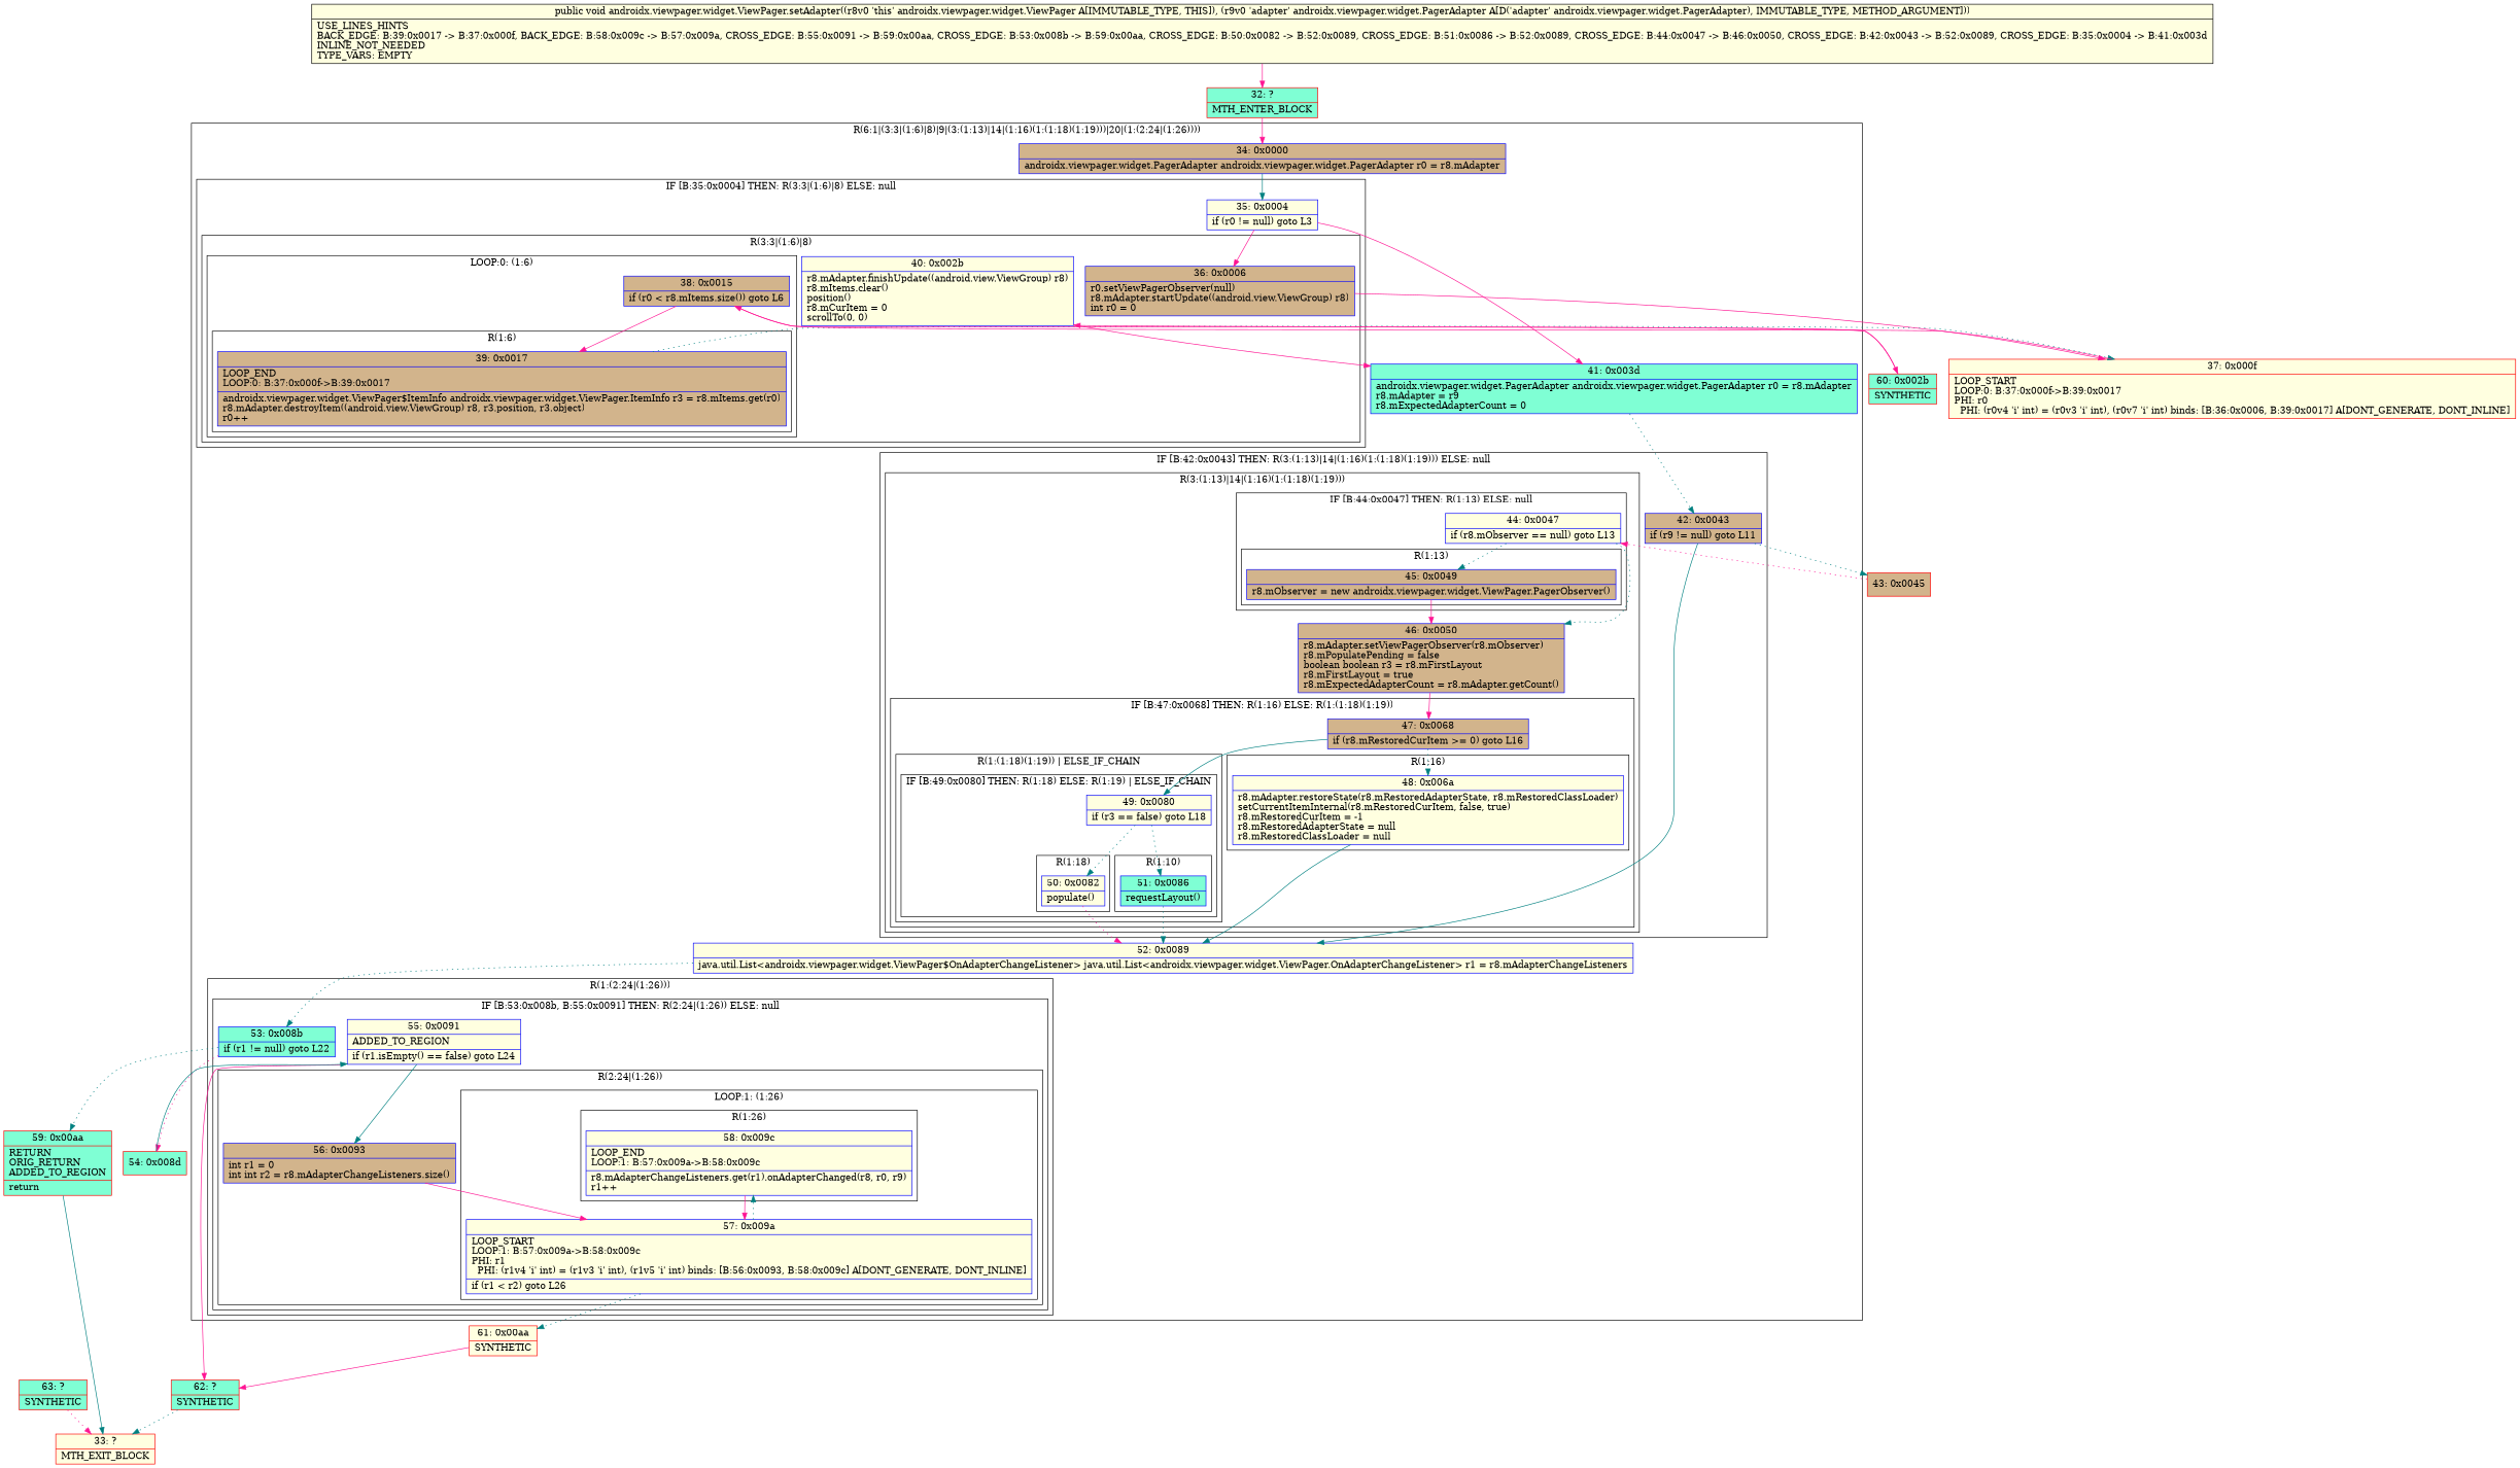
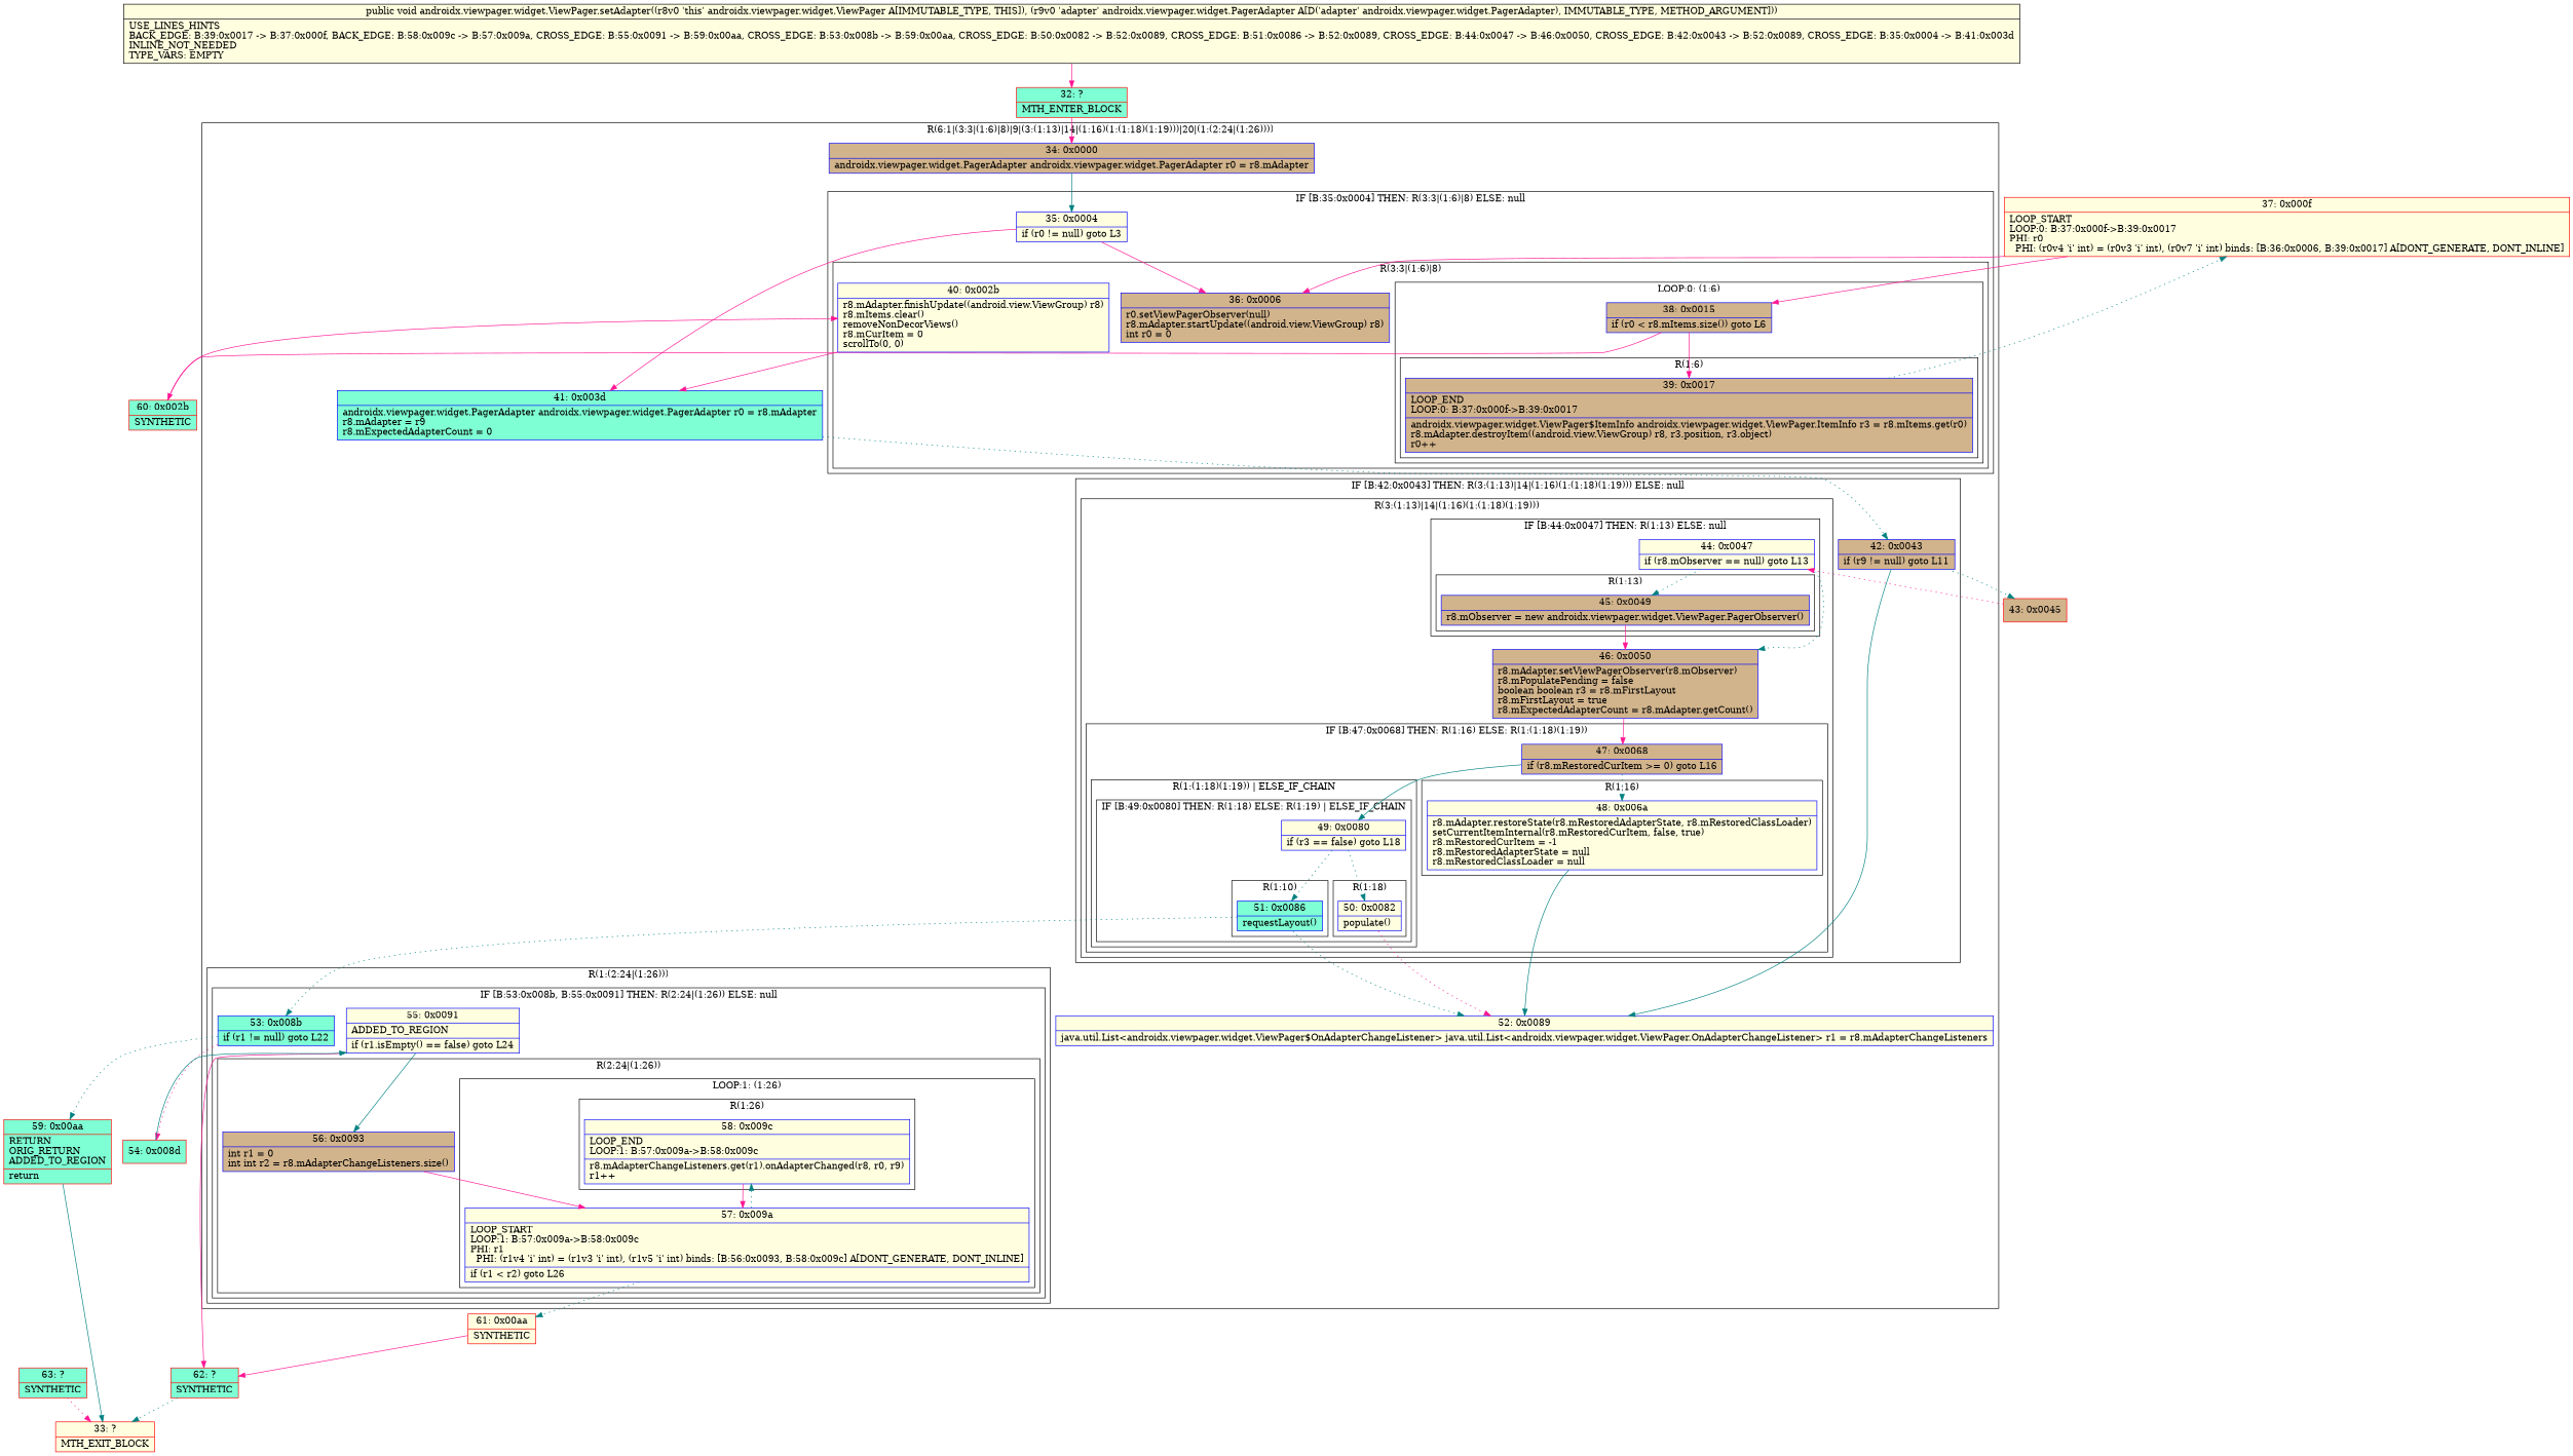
  digraph {
    node [color=blue fillcolor=lightyellow shape=record style=filled]
    edge [color=teal style=solid]
    n1 [fillcolor=tan label="{39\:\ 0x0017|LOOP_END\lLOOP:0: B:37:0x000f\-\>B:39:0x0017\l|androidx.viewpager.widget.ViewPager$ItemInfo androidx.viewpager.widget.ViewPager.ItemInfo r3 = r8.mItems.get(r0)\lr8.mAdapter.destroyItem((android.view.ViewGroup) r8, r3.position, r3.object)\lr0++\l}"]
    n2 [fillcolor=tan label="{38\:\ 0x0015|if (r0 \< r8.mItems.size()) goto L6\l}"]
    n3 [fillcolor=tan label="{36\:\ 0x0006|r0.setViewPagerObserver(null)\lr8.mAdapter.startUpdate((android.view.ViewGroup) r8)\lint r0 = 0\l}"]
-   n4 [label="{40\:\ 0x002b|r8.mAdapter.finishUpdate((android.view.ViewGroup) r8)\lr8.mItems.clear()\lposition()\lr8.mCurItem = 0\lscrollTo(0, 0)\l}"]
+   n4 [label="{40\:\ 0x002b|r8.mAdapter.finishUpdate((android.view.ViewGroup) r8)\lr8.mItems.clear()\lremoveNonDecorViews()\lr8.mCurItem = 0\lscrollTo(0, 0)\l}"]
    n5 [label="{35\:\ 0x0004|if (r0 != null) goto L3\l}"]
    n6 [fillcolor=tan label="{45\:\ 0x0049|r8.mObserver = new androidx.viewpager.widget.ViewPager.PagerObserver()\l}"]
    n7 [label="{44\:\ 0x0047|if (r8.mObserver == null) goto L13\l}"]
    n8 [label="{48\:\ 0x006a|r8.mAdapter.restoreState(r8.mRestoredAdapterState, r8.mRestoredClassLoader)\lsetCurrentItemInternal(r8.mRestoredCurItem, false, true)\lr8.mRestoredCurItem = \-1\lr8.mRestoredAdapterState = null\lr8.mRestoredClassLoader = null\l}"]
    n9 [label="{50\:\ 0x0082|populate()\l}"]
    n10 [fillcolor=aquamarine label="{51\:\ 0x0086|requestLayout()\l}"]
    n11 [label="{49\:\ 0x0080|if (r3 == false) goto L18\l}"]
    n12 [fillcolor=tan label="{47\:\ 0x0068|if (r8.mRestoredCurItem \>= 0) goto L16\l}"]
    n13 [fillcolor=tan label="{46\:\ 0x0050|r8.mAdapter.setViewPagerObserver(r8.mObserver)\lr8.mPopulatePending = false\lboolean boolean r3 = r8.mFirstLayout\lr8.mFirstLayout = true\lr8.mExpectedAdapterCount = r8.mAdapter.getCount()\l}"]
    n14 [fillcolor=tan label="{42\:\ 0x0043|if (r9 != null) goto L11\l}"]
    n15 [label="{58\:\ 0x009c|LOOP_END\lLOOP:1: B:57:0x009a\-\>B:58:0x009c\l|r8.mAdapterChangeListeners.get(r1).onAdapterChanged(r8, r0, r9)\lr1++\l}"]
    n16 [label="{57\:\ 0x009a|LOOP_START\lLOOP:1: B:57:0x009a\-\>B:58:0x009c\lPHI: r1 \l  PHI: (r1v4 'i' int) = (r1v3 'i' int), (r1v5 'i' int) binds: [B:56:0x0093, B:58:0x009c] A[DONT_GENERATE, DONT_INLINE]\l|if (r1 \< r2) goto L26\l}"]
    n17 [fillcolor=tan label="{56\:\ 0x0093|int r1 = 0\lint int r2 = r8.mAdapterChangeListeners.size()\l}"]
    n18 [fillcolor=aquamarine label="{53\:\ 0x008b|if (r1 != null) goto L22\l}"]
    n19 [label="{55\:\ 0x0091|ADDED_TO_REGION\l|if (r1.isEmpty() == false) goto L24\l}"]
    n20 [fillcolor=tan label="{34\:\ 0x0000|androidx.viewpager.widget.PagerAdapter androidx.viewpager.widget.PagerAdapter r0 = r8.mAdapter\l}"]
    n21 [fillcolor=aquamarine label="{41\:\ 0x003d|androidx.viewpager.widget.PagerAdapter androidx.viewpager.widget.PagerAdapter r0 = r8.mAdapter\lr8.mAdapter = r9\lr8.mExpectedAdapterCount = 0\l}"]
    n22 [label="{52\:\ 0x0089|java.util.List\<androidx.viewpager.widget.ViewPager$OnAdapterChangeListener\> java.util.List\<androidx.viewpager.widget.ViewPager.OnAdapterChangeListener\> r1 = r8.mAdapterChangeListeners\l}"]
    n23 [color=red label="{37\:\ 0x000f|LOOP_START\lLOOP:0: B:37:0x000f\-\>B:39:0x0017\lPHI: r0 \l  PHI: (r0v4 'i' int) = (r0v3 'i' int), (r0v7 'i' int) binds: [B:36:0x0006, B:39:0x0017] A[DONT_GENERATE, DONT_INLINE]\l}"]
    n24 [color=red fillcolor=aquamarine label="{60\:\ 0x002b|SYNTHETIC\l}"]
    n25 [color=red fillcolor=tan label="{43\:\ 0x0045}"]
    n26 [color=red label="{61\:\ 0x00aa|SYNTHETIC\l}"]
    n27 [color=red fillcolor=aquamarine label="{54\:\ 0x008d}"]
    n28 [color=red fillcolor=aquamarine label="{59\:\ 0x00aa|RETURN\lORIG_RETURN\lADDED_TO_REGION\l|return\l}"]
    n29 [color=red fillcolor=aquamarine label="{62\:\ ?|SYNTHETIC\l}"]
    n30 [color=red label="{33\:\ ?|MTH_EXIT_BLOCK\l}"]
    n31 [color=red fillcolor=aquamarine label="{32\:\ ?|MTH_ENTER_BLOCK\l}"]
    n32 [color=red fillcolor=aquamarine label="{63\:\ ?|SYNTHETIC\l}"]
    n33 [label="{public void androidx.viewpager.widget.ViewPager.setAdapter((r8v0 'this' androidx.viewpager.widget.ViewPager A[IMMUTABLE_TYPE, THIS]), (r9v0 'adapter' androidx.viewpager.widget.PagerAdapter A[D('adapter' androidx.viewpager.widget.PagerAdapter), IMMUTABLE_TYPE, METHOD_ARGUMENT]))  | USE_LINES_HINTS\lBACK_EDGE: B:39:0x0017 \-\> B:37:0x000f, BACK_EDGE: B:58:0x009c \-\> B:57:0x009a, CROSS_EDGE: B:55:0x0091 \-\> B:59:0x00aa, CROSS_EDGE: B:53:0x008b \-\> B:59:0x00aa, CROSS_EDGE: B:50:0x0082 \-\> B:52:0x0089, CROSS_EDGE: B:51:0x0086 \-\> B:52:0x0089, CROSS_EDGE: B:44:0x0047 \-\> B:46:0x0050, CROSS_EDGE: B:42:0x0043 \-\> B:52:0x0089, CROSS_EDGE: B:35:0x0004 \-\> B:41:0x003d\lINLINE_NOT_NEEDED\lTYPE_VARS: EMPTY\l}" color=""]
    subgraph cluster_1 {
      label="R(6:1|(3:3|(1:6)|8)|9|(3:(1:13)|14|(1:16)(1:(1:18)(1:19)))|20|(1:(2:24|(1:26))))"
      n20
      n21
      n22
      subgraph cluster_2 {
        label="IF [B:35:0x0004] THEN: R(3:3|(1:6)|8) ELSE: null"
        n5
        subgraph cluster_3 {
          label="R(3:3|(1:6)|8)"
          n3
          n4
          subgraph cluster_4 {
            label="LOOP:0: (1:6)"
            n2
            subgraph cluster_5 {
              label="R(1:6)"
              n1
            }
          }
        }
      }
      subgraph cluster_6 {
        label="IF [B:42:0x0043] THEN: R(3:(1:13)|14|(1:16)(1:(1:18)(1:19))) ELSE: null"
        n14
        subgraph cluster_7 {
          label="R(3:(1:13)|14|(1:16)(1:(1:18)(1:19)))"
          n13
          subgraph cluster_8 {
            label="IF [B:44:0x0047] THEN: R(1:13) ELSE: null"
            n7
            subgraph cluster_9 {
              label="R(1:13)"
              n6
            }
          }
          subgraph cluster_10 {
            label="IF [B:47:0x0068] THEN: R(1:16) ELSE: R(1:(1:18)(1:19))"
            n12
            subgraph cluster_11 {
              label="R(1:16)"
              n8
            }
            subgraph cluster_12 {
              label="R(1:(1:18)(1:19)) | ELSE_IF_CHAIN\l"
              subgraph cluster_13 {
                label="IF [B:49:0x0080] THEN: R(1:18) ELSE: R(1:19) | ELSE_IF_CHAIN\l"
                n11
                subgraph cluster_14 {
                  label="R(1:18)"
                  n9
                }
                subgraph cluster_15 {
                  label="R(1:10)"
                  n10
                }
              }
            }
          }
        }
      }
      subgraph cluster_16 {
        label="R(1:(2:24|(1:26)))"
        subgraph cluster_17 {
          label="IF [B:53:0x008b, B:55:0x0091] THEN: R(2:24|(1:26)) ELSE: null"
          n18
          n19
          subgraph cluster_18 {
            label="R(2:24|(1:26))"
            n17
            subgraph cluster_19 {
              label="LOOP:1: (1:26)"
              n16
              subgraph cluster_20 {
                label="R(1:26)"
                n15
              }
            }
          }
        }
      }
    }
    n1 -> n23 [style=dotted]
    n2 -> n1 [color=deeppink]
    n2 -> n24 [color=deeppink]
-   n3 -> n23 [color=deeppink]
+   n23 -> n3 [color=deeppink]
    n4 -> n21 [color=deeppink]
    n5 -> n3 [color=deeppink]
    n5 -> n21 [color=deeppink]
    n6 -> n13 [color=deeppink]
    n7 -> n6 [style=dotted]
    n7 -> n13 [style=dotted]
    n8 -> n22
    n9 -> n22 [color=deeppink style=dotted]
    n10 -> n22 [style=dotted]
    n11 -> n9 [style=dotted]
    n11 -> n10 [style=dotted]
    n12 -> n8 [style=dotted]
    n12 -> n11
    n13 -> n12 [color=deeppink]
    n14 -> n22
    n14 -> n25 [style=dotted]
    n15 -> n16 [color=deeppink]
    n16 -> n15 [style=dotted]
    n16 -> n26 [style=dotted]
    n17 -> n16 [color=deeppink]
    n18 -> n27 [color=deeppink style=dotted]
    n18 -> n28 [style=dotted]
    n19 -> n17
    n19 -> n29 [color=deeppink]
    n20 -> n5
    n21 -> n14 [style=dotted]
-   n22 -> n18 [style=dotted]
+   n10 -> n18 [style=dotted]
    n23 -> n2 [color=deeppink]
    n24 -> n4 [color=deeppink]
    n25 -> n7 [color=deeppink style=dotted]
    n26 -> n29 [color=deeppink]
    n27 -> n19
    n28 -> n30
    n29 -> n30 [style=dotted]
    n31 -> n20 [color=deeppink]
    n32 -> n30 [color=deeppink style=dotted]
    n33 -> n31 [color=deeppink]
  }
